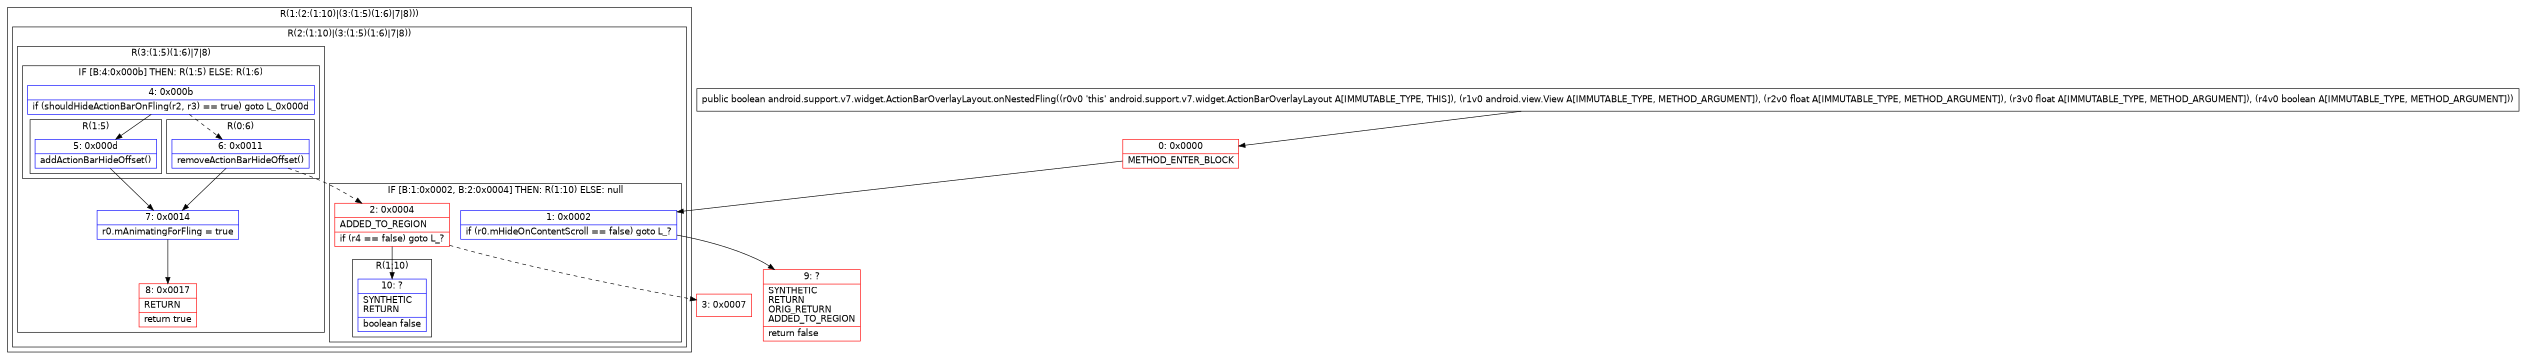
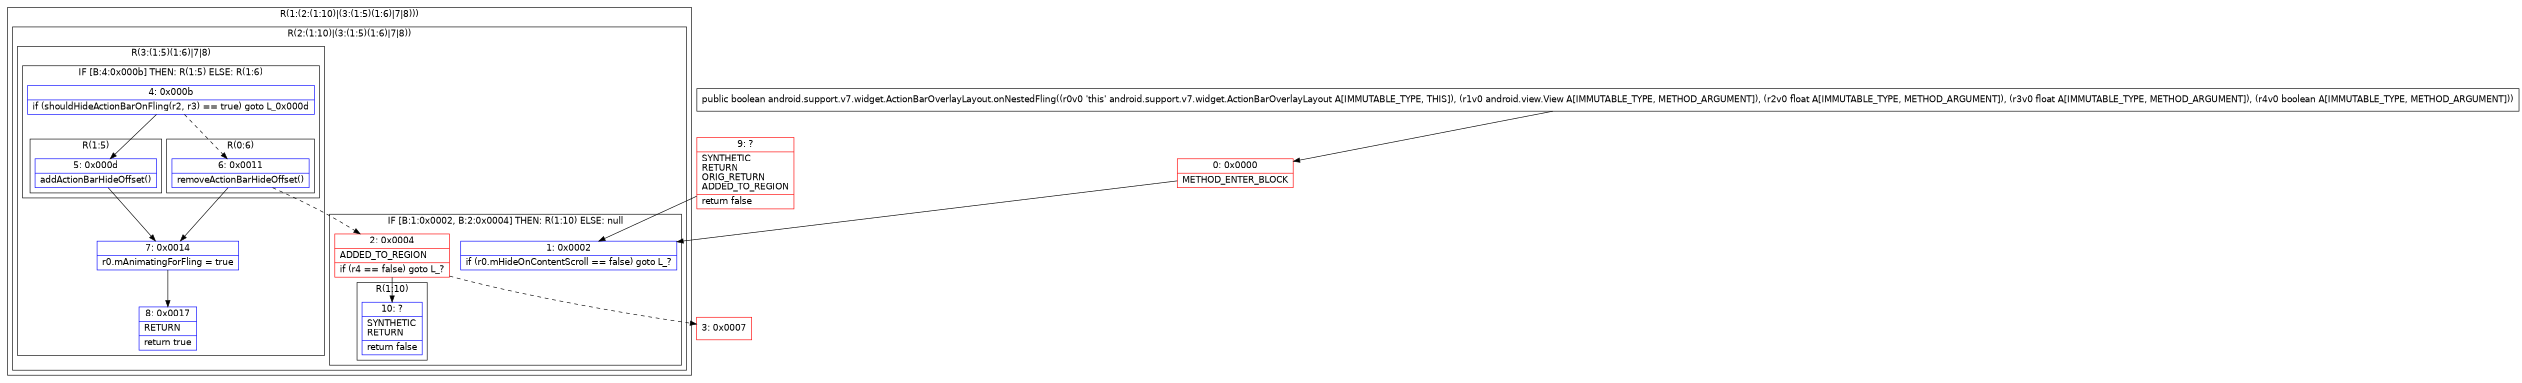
  digraph {
    fontname="DejaVu Sans"
    node [color=blue fontname="DejaVu Sans" shape=record]
    edge [fontname="DejaVu Sans"]
-   n1 [label="{10\:\ ?|SYNTHETIC\lRETURN\l|boolean false\l}"]
+   n1 [label="{10\:\ ?|SYNTHETIC\lRETURN\l|return false\l}"]
    n2 [label="{1\:\ 0x0002|if (r0.mHideOnContentScroll == false) goto L_?\l}"]
    n3 [color=red label="{2\:\ 0x0004|ADDED_TO_REGION\l|if (r4 == false) goto L_?\l}"]
    n4 [label="{5\:\ 0x000d|addActionBarHideOffset()\l}"]
    n5 [label="{6\:\ 0x0011|removeActionBarHideOffset()\l}"]
    n6 [label="{4\:\ 0x000b|if (shouldHideActionBarOnFling(r2, r3) == true) goto L_0x000d\l}"]
    n7 [label="{7\:\ 0x0014|r0.mAnimatingForFling = true\l}"]
-   n8 [color=red label="{8\:\ 0x0017|RETURN\l|return true\l}"]
+   n8 [label="{8\:\ 0x0017|RETURN\l|return true\l}"]
    n9 [color=red label="{9\:\ ?|SYNTHETIC\lRETURN\lORIG_RETURN\lADDED_TO_REGION\l|return false\l}"]
    n10 [color=red label="{3\:\ 0x0007}"]
    n11 [color=red label="{0\:\ 0x0000|METHOD_ENTER_BLOCK\l}"]
    n12 [label="{public boolean android.support.v7.widget.ActionBarOverlayLayout.onNestedFling((r0v0 'this' android.support.v7.widget.ActionBarOverlayLayout A[IMMUTABLE_TYPE, THIS]), (r1v0 android.view.View A[IMMUTABLE_TYPE, METHOD_ARGUMENT]), (r2v0 float A[IMMUTABLE_TYPE, METHOD_ARGUMENT]), (r3v0 float A[IMMUTABLE_TYPE, METHOD_ARGUMENT]), (r4v0 boolean A[IMMUTABLE_TYPE, METHOD_ARGUMENT])) }" color=""]
    subgraph cluster_1 {
      label="R(1:(2:(1:10)|(3:(1:5)(1:6)|7|8)))"
      subgraph cluster_2 {
        label="R(2:(1:10)|(3:(1:5)(1:6)|7|8))"
        subgraph cluster_3 {
          label="IF [B:1:0x0002, B:2:0x0004] THEN: R(1:10) ELSE: null"
          n2
          n3
          subgraph cluster_4 {
            label="R(1:10)"
            n1
          }
        }
        subgraph cluster_5 {
          label="R(3:(1:5)(1:6)|7|8)"
          n7
          n8
          subgraph cluster_6 {
            label="IF [B:4:0x000b] THEN: R(1:5) ELSE: R(1:6)"
            n6
            subgraph cluster_7 {
              label="R(1:5)"
              n4
            }
            subgraph cluster_8 {
              label="R(0:6)"
              n5
            }
          }
        }
      }
    }
-   n2 -> n9
+   n9 -> n2
    n3 -> n1
    n3 -> n10 [style=dashed]
    n4 -> n7
    n5 -> n3 [style=dashed]
    n5 -> n7
    n6 -> n4
    n6 -> n5 [style=dashed]
    n7 -> n8
    n11 -> n2
    n12 -> n11
  }
